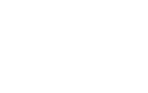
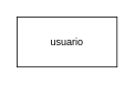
  <mxCell id="0" />
  <mxCell id="1" parent="0" />
+ <mxCell id="2" value="usuario" style="rounded=0;whiteSpace=wrap;html=1;" vertex="1" parent="1"><mxGeometry x="20" y="20" width="120" height="60" as="geometry" /></mxCell>
